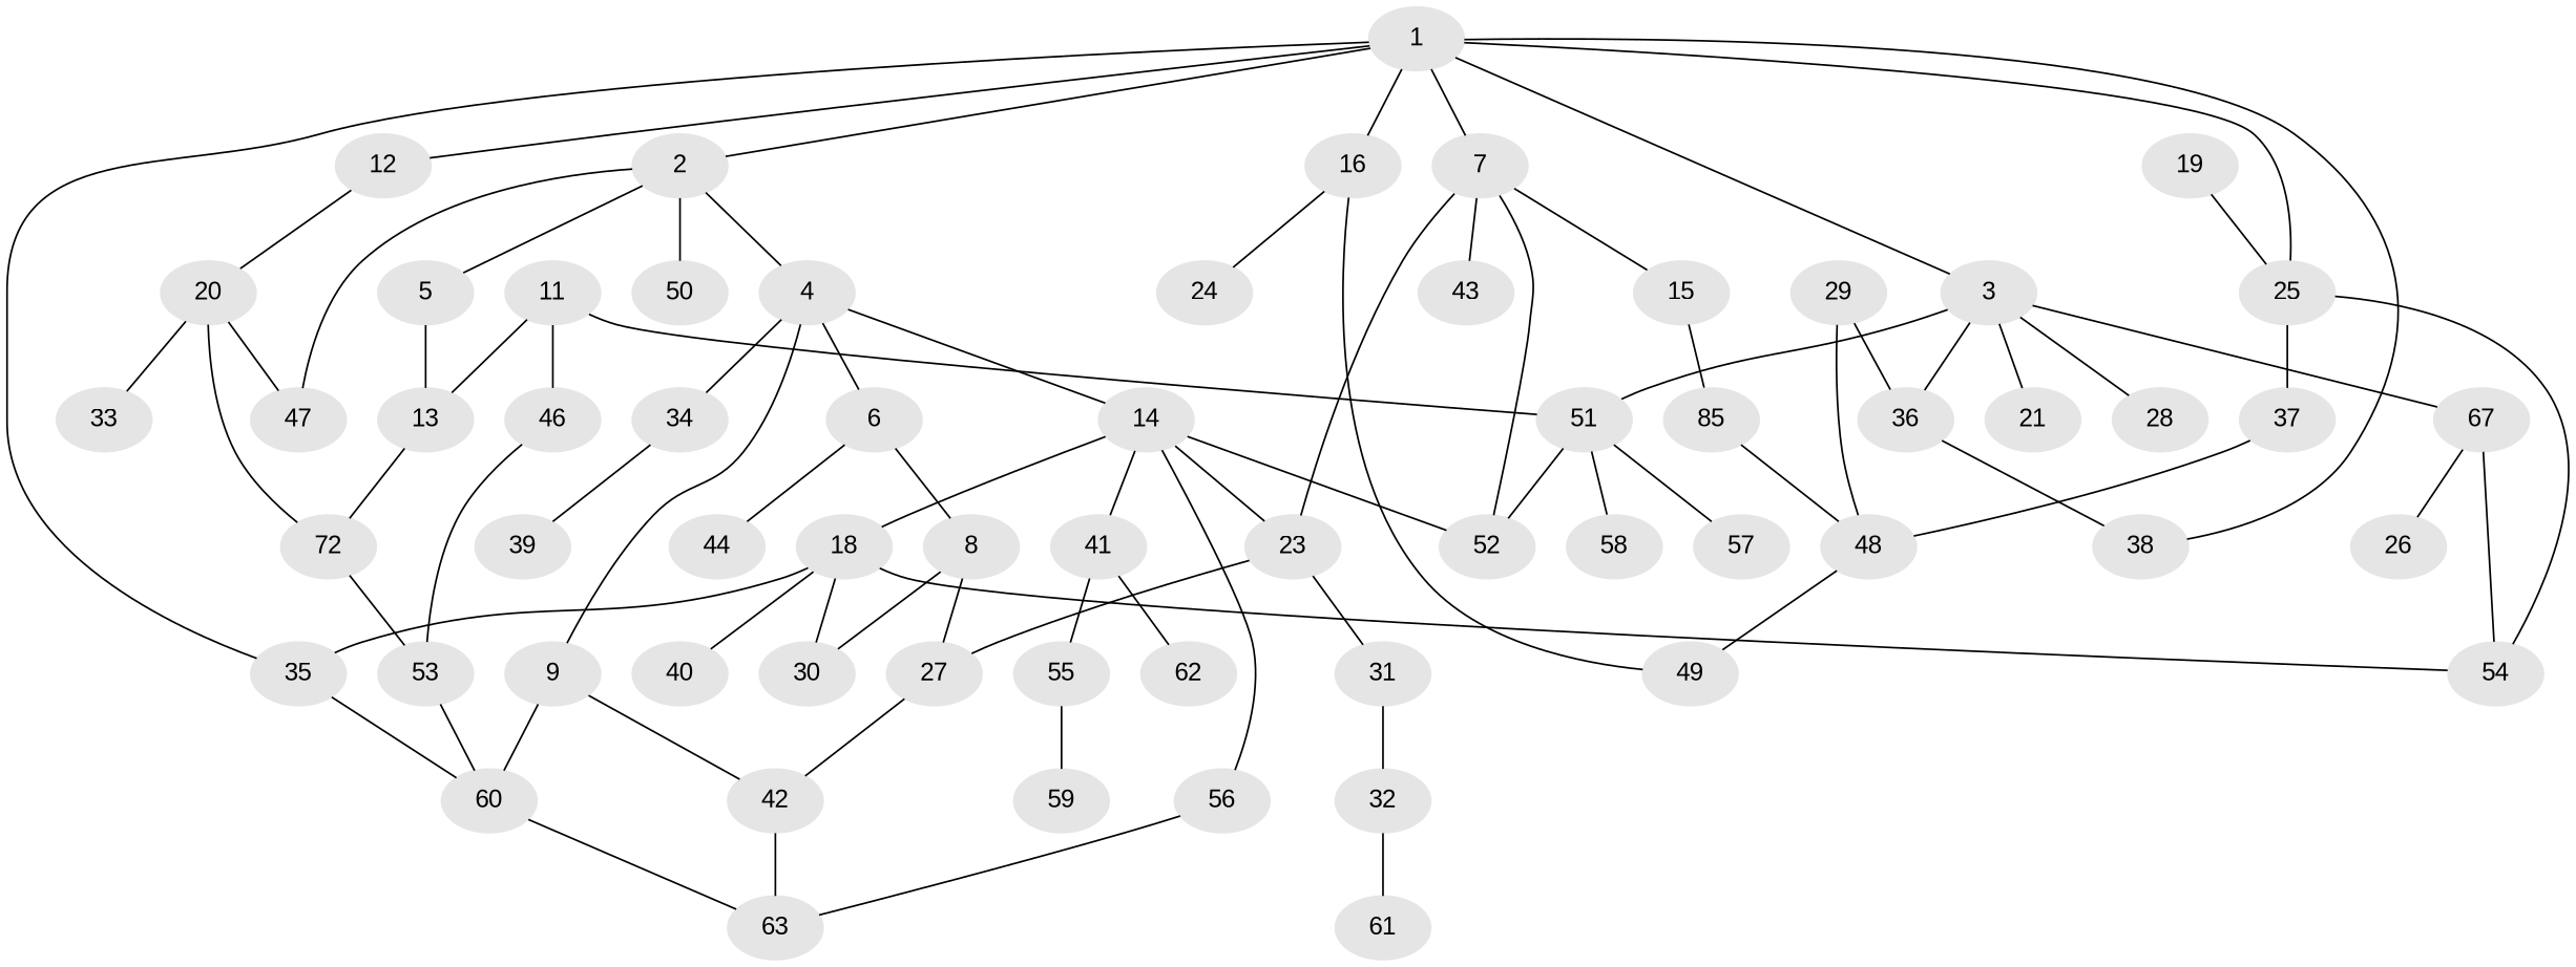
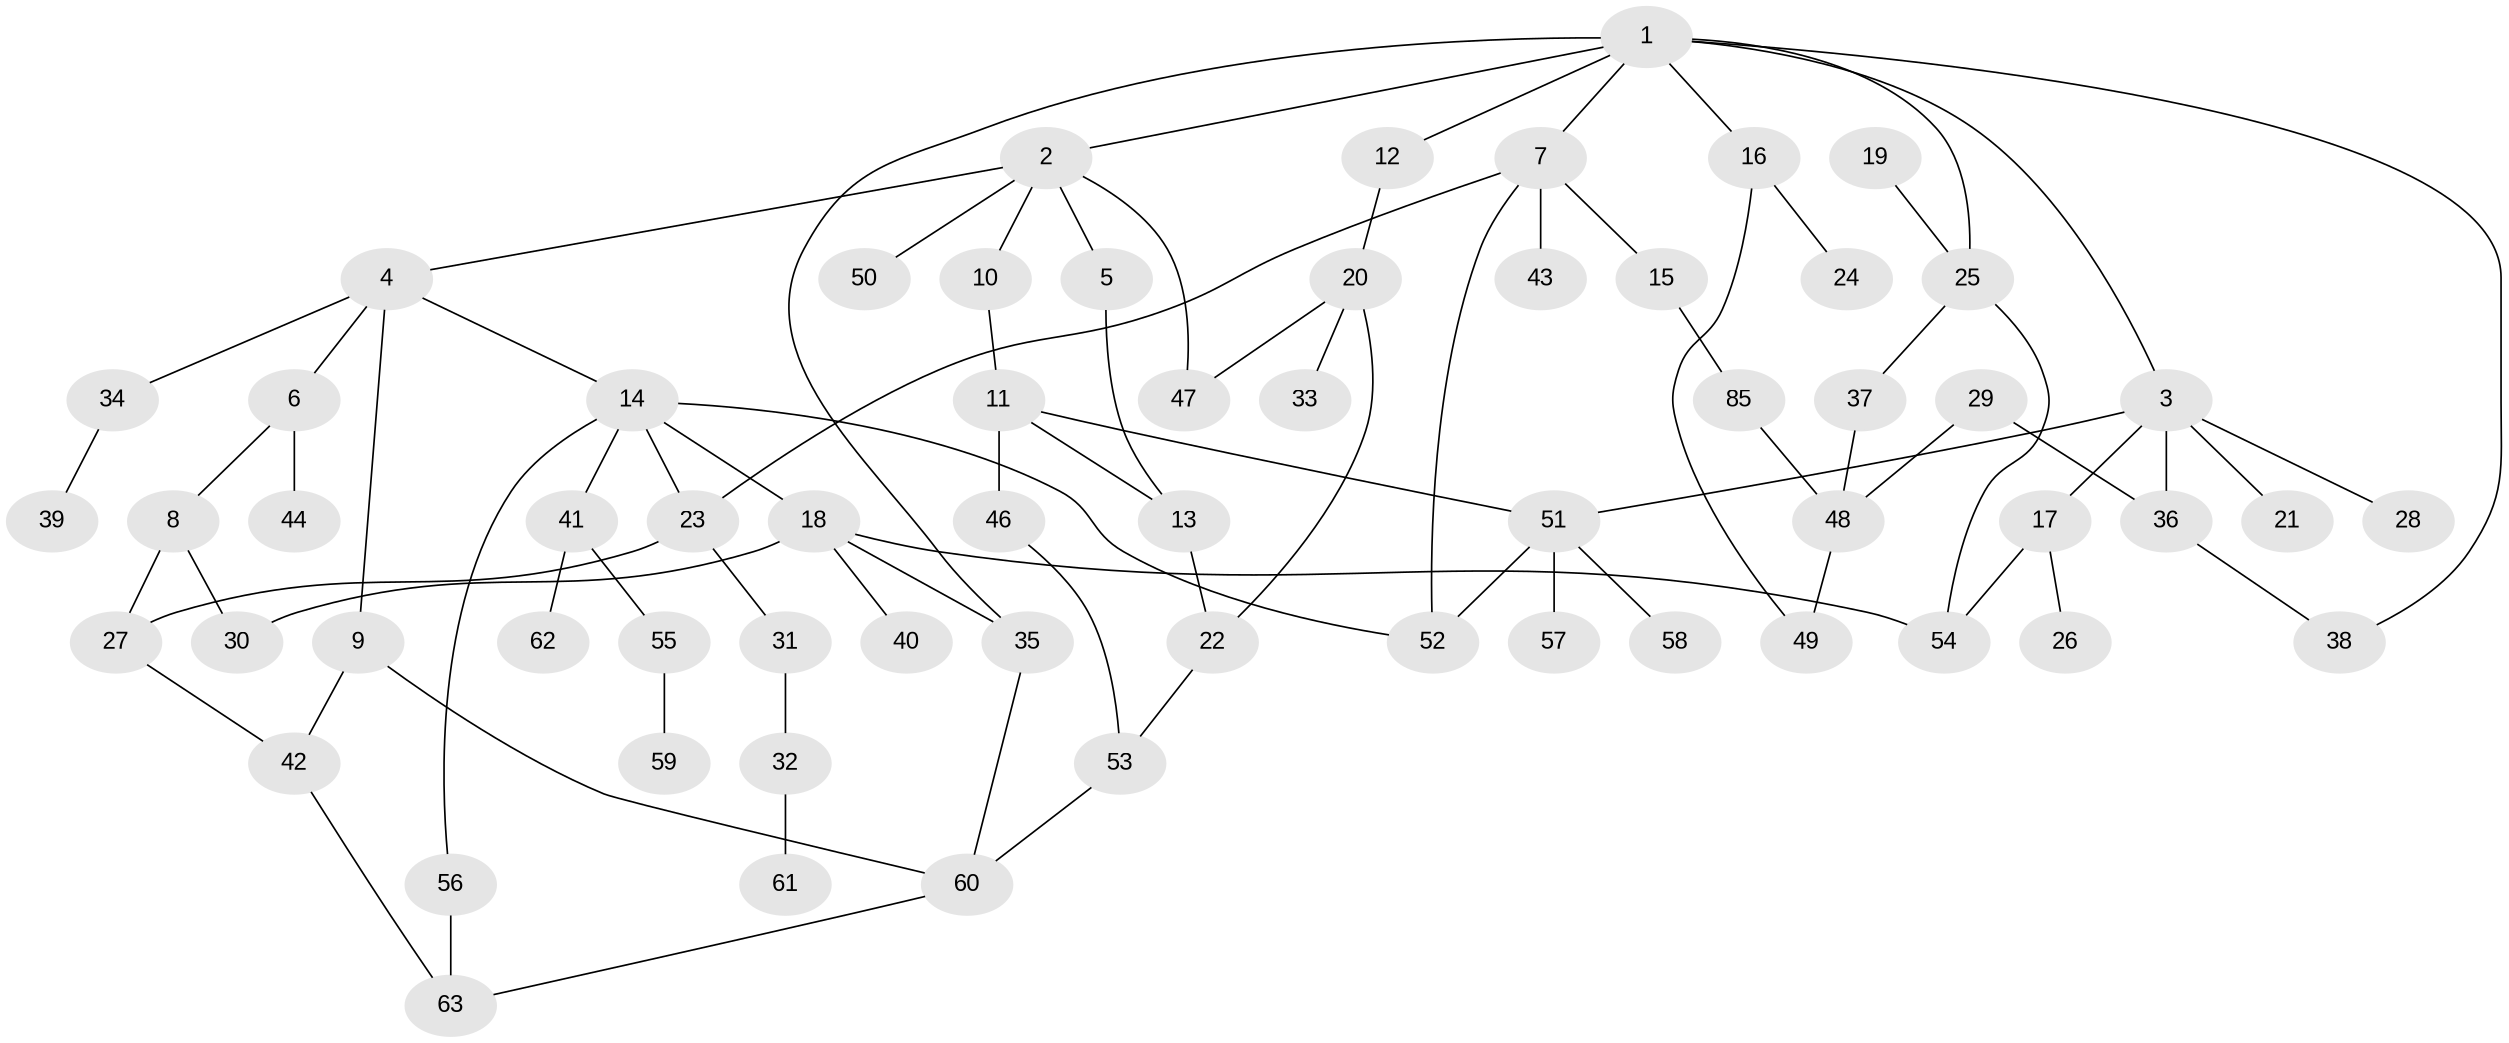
  graph {
    fontname="Liberation Sans"
    node [color=gray90 fontname="Liberation Sans" style=filled]
    edge [fontname="Liberation Sans"]
    1
    2
    3
    7
    12
    16
    25
    35
    38
    4
    5
+   10
    47
    50
-   17 [label=67]
+   17
    21
    28
    36
    51
    15
    23
    43
    52
    20
    24
    49
    54
    37
    60
    34
    6
    9
    14
    13
    11
    39
    26
    57
    58
    8
    44
    42
    18
    41
    56
-   22 [label=72]
+   22
    30
    27
    n49 [label=85]
    31
    19
    63
    46
    53
    33
    40
    55
    62
    48
    29
    32
    61
    59
    1 -- 2
    1 -- 3
    1 -- 7
    1 -- 12
    1 -- 16
    1 -- 25
    1 -- 35
    1 -- 38
    2 -- 4
    2 -- 5
+   2 -- 10
    2 -- 47
    2 -- 50
    3 -- 17
    3 -- 21
    3 -- 28
    3 -- 36
    3 -- 51
    7 -- 15
    7 -- 23
    7 -- 43
    7 -- 52
    12 -- 20
    16 -- 24
    16 -- 49
    25 -- 54
    25 -- 37
    35 -- 60
    4 -- 34
    4 -- 6
    4 -- 9
    4 -- 14
    5 -- 13
+   10 -- 11
    17 -- 54
    17 -- 26
    36 -- 38
    51 -- 52
    51 -- 57
    51 -- 58
    15 -- n49
    23 -- 27
    23 -- 31
    20 -- 47
    20 -- 22
    20 -- 33
    37 -- 48
    60 -- 63
    34 -- 39
    6 -- 8
    6 -- 44
    9 -- 60
    9 -- 42
    14 -- 23
    14 -- 52
    14 -- 18
    14 -- 41
    14 -- 56
    13 -- 22
    11 -- 51
    11 -- 13
    11 -- 46
    8 -- 30
    8 -- 27
    42 -- 63
    18 -- 35
    18 -- 54
    18 -- 30
    18 -- 40
    41 -- 55
    41 -- 62
    56 -- 63
    22 -- 53
    27 -- 42
    n49 -- 48
    31 -- 32
    19 -- 25
    46 -- 53
    53 -- 60
    55 -- 59
    48 -- 49
    29 -- 36
    29 -- 48
    32 -- 61
  }
